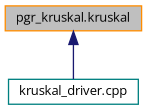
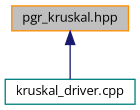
  digraph {
    fontname="Open Sans"
    node [fontname="Open Sans" fontsize=10 shape=record style=filled]
-   n1 [color=darkorange fillcolor=grey75 fontcolor=black height=0.2 label="pgr_kruskal.kruskal" width=0.4]
+   n1 [color=darkorange fillcolor=grey75 fontcolor=black height=0.2 label="pgr_kruskal.hpp" width=0.4]
    n2 [color=teal fillcolor=white height=0.2 label="kruskal_driver.cpp" width=0.4]
    n1 -> n2 [color=midnightblue dir=back fontname="Open Sans" fontsize=10 labelfontname=Helvetica labelfontsize=10 style=solid]
  }
